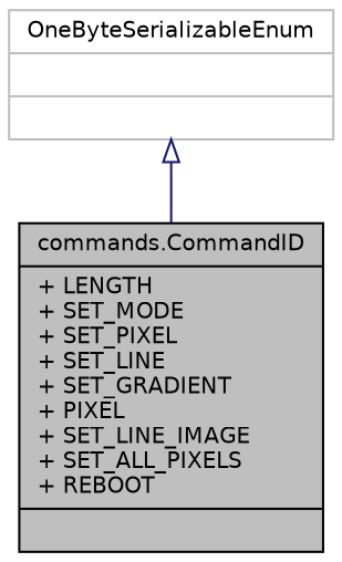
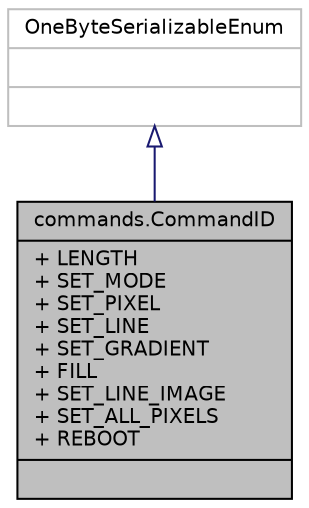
  digraph {
    node [fontname=Helvetica fontsize=10 shape=record style=filled]
-   n1 [color=black fillcolor=grey75 fontcolor=black height=0.2 label="{commands.CommandID\n|+ LENGTH\l+ SET_MODE\l+ SET_PIXEL\l+ SET_LINE\l+ SET_GRADIENT\l+ PIXEL\l+ SET_LINE_IMAGE\l+ SET_ALL_PIXELS\l+ REBOOT\l|}" width=0.4]
+   n1 [color=black fillcolor=grey75 fontcolor=black height=0.2 label="{commands.CommandID\n|+ LENGTH\l+ SET_MODE\l+ SET_PIXEL\l+ SET_LINE\l+ SET_GRADIENT\l+ FILL\l+ SET_LINE_IMAGE\l+ SET_ALL_PIXELS\l+ REBOOT\l|}" width=0.4]
    n2 [color=grey75 fillcolor=white height=0.2 label="{OneByteSerializableEnum\n||}" width=0.4]
    n2 -> n1 [arrowtail=onormal color=midnightblue dir=back fontname=Helvetica fontsize=10 labelfontname=Helvetica labelfontsize=10 style=solid]
  }
